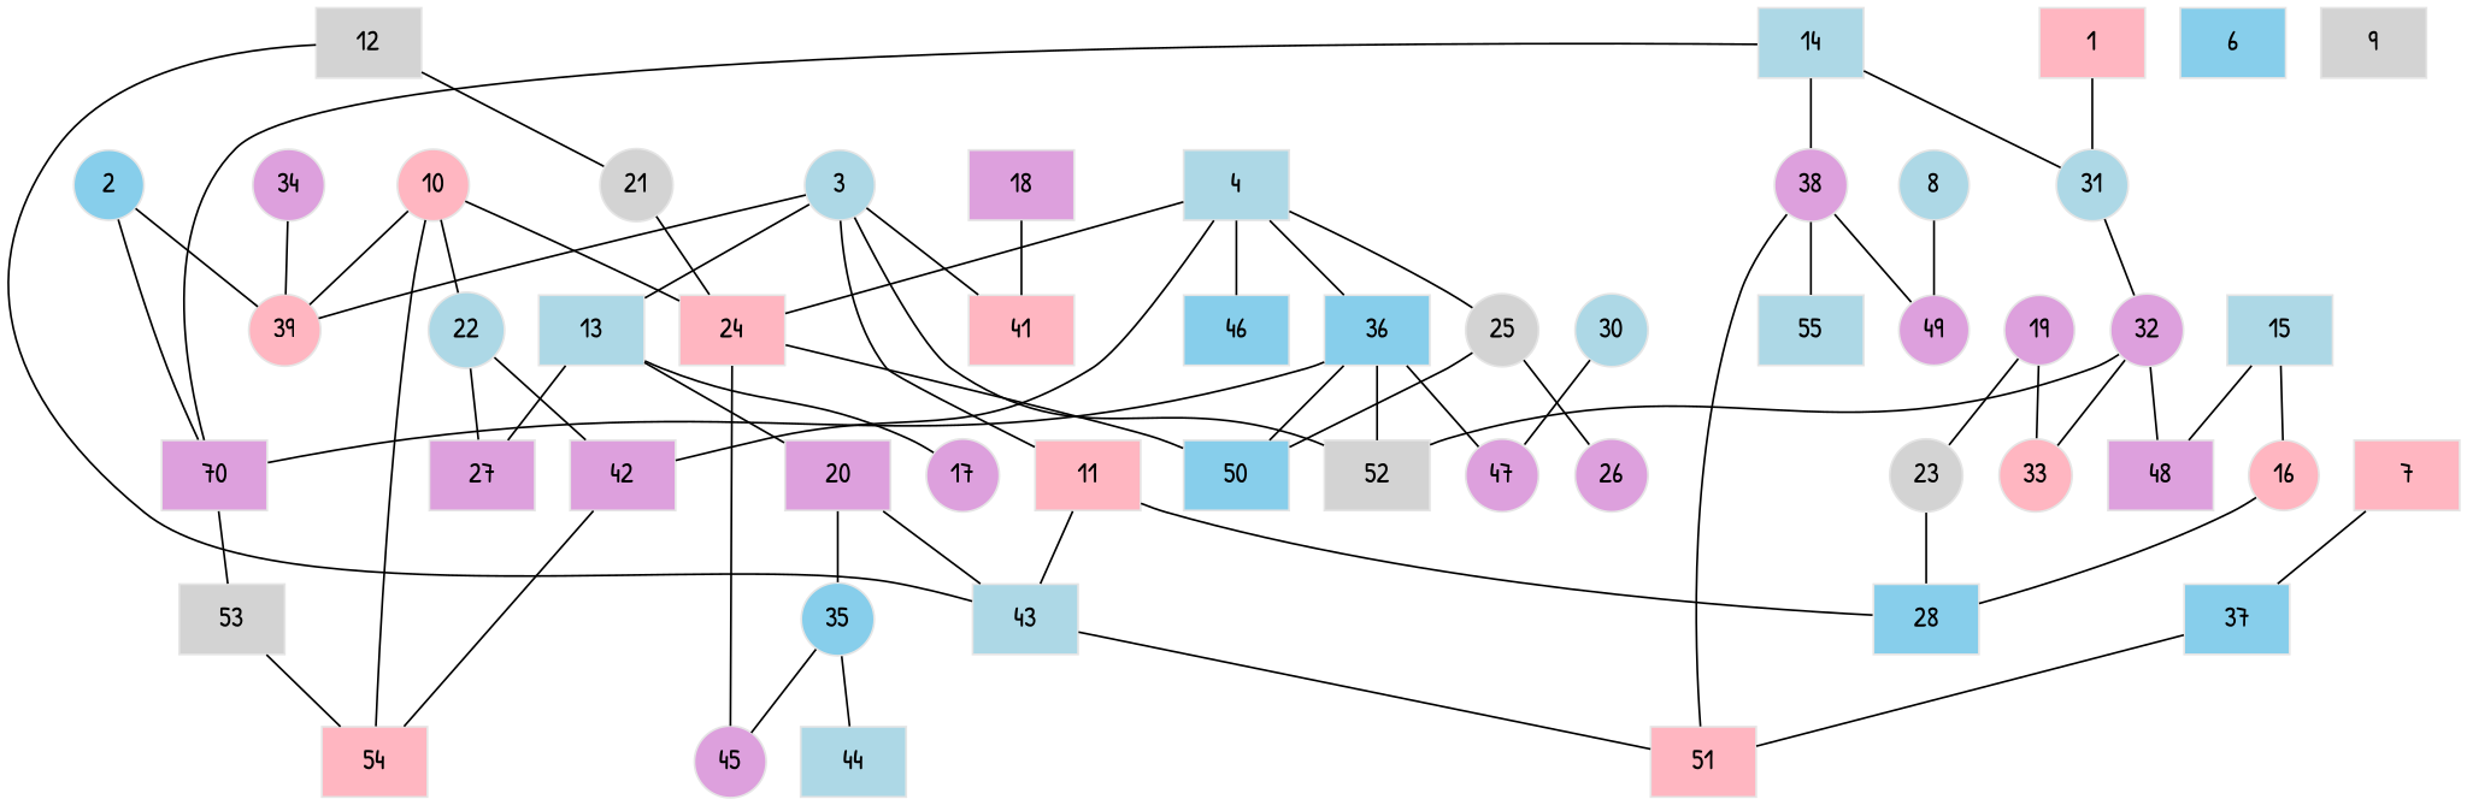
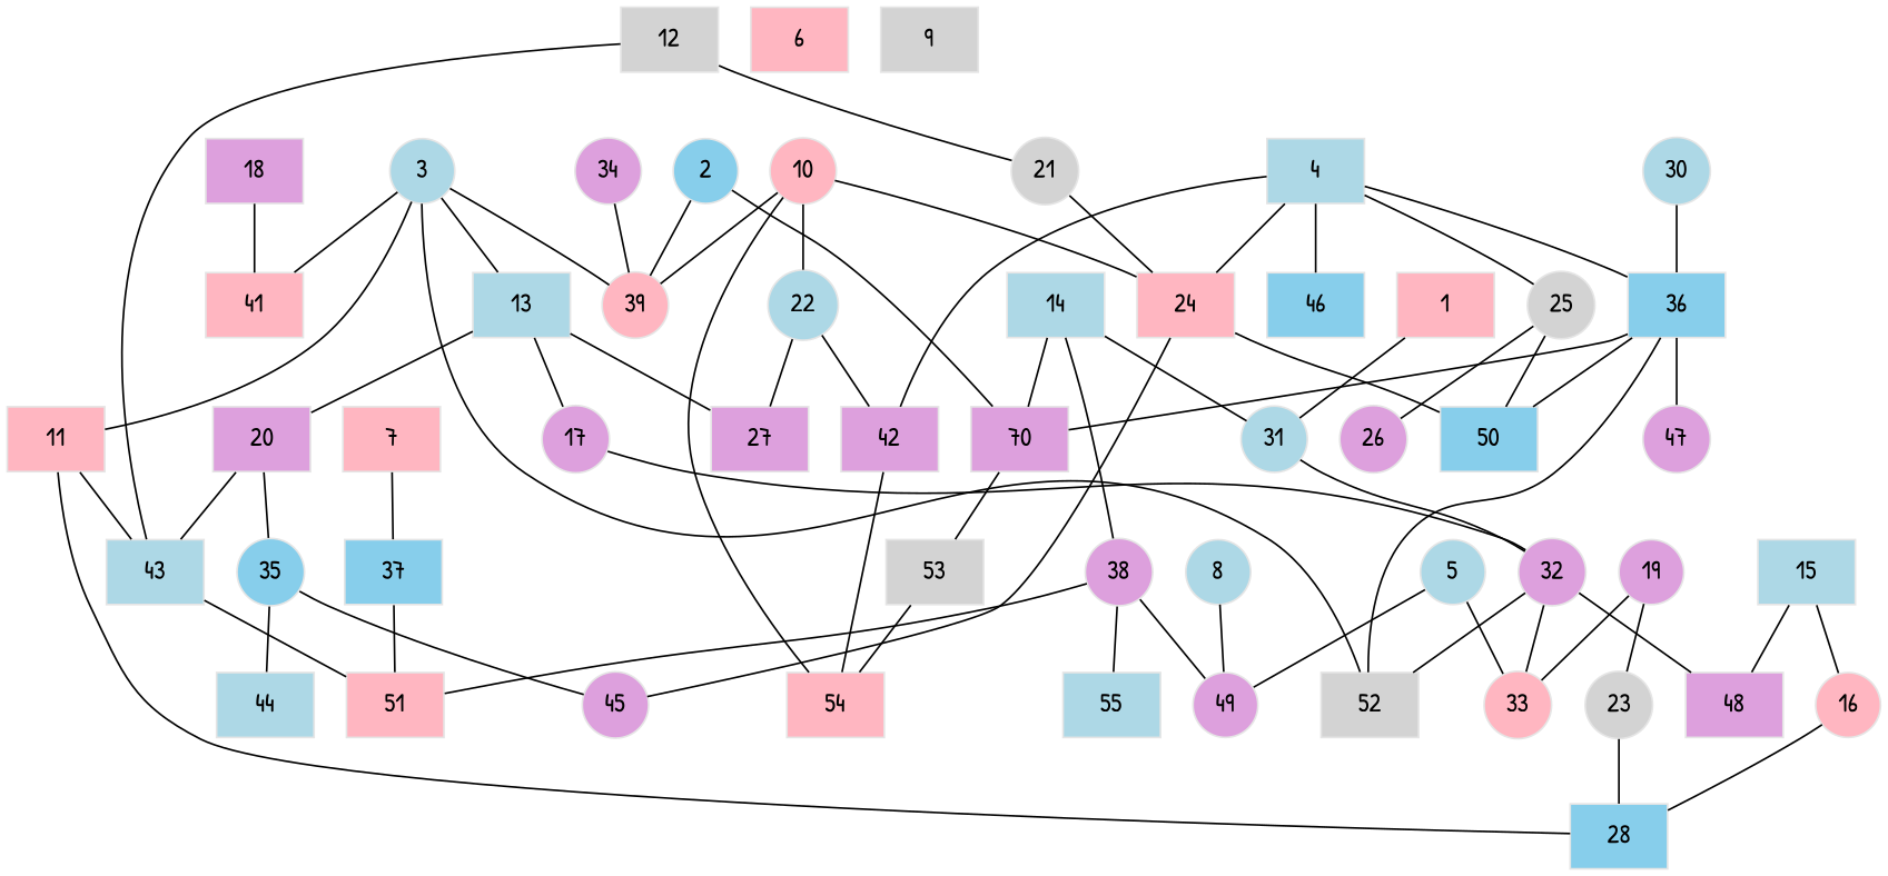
  graph {
    fontname="Patrick Hand"
    node [color=gray90 fillcolor=plum fontname="Patrick Hand" shape=box style=filled]
    edge [fontname="Patrick Hand"]
    1 [fillcolor=lightpink]
    31 [fillcolor=lightblue shape=circle]
    32 [shape=circle]
    2 [fillcolor=skyblue shape=circle]
    39 [fillcolor=lightpink shape=circle]
    n6 [label=70]
    53 [fillcolor=lightgrey]
    3 [fillcolor=lightblue shape=circle]
    11 [fillcolor=lightpink]
    13 [fillcolor=lightblue]
    41 [fillcolor=lightpink]
    52 [fillcolor=lightgrey]
    28 [fillcolor=skyblue]
    43 [fillcolor=lightblue]
    17 [shape=circle]
    20
    27
    4 [fillcolor=lightblue]
    24 [fillcolor=lightpink]
    25 [fillcolor=lightgrey shape=circle]
    36 [fillcolor=skyblue]
    42
    46 [fillcolor=skyblue]
    45 [shape=circle]
    50 [fillcolor=skyblue]
    26 [shape=circle]
    47 [shape=circle]
    54 [fillcolor=lightpink]
+   5 [fillcolor=lightblue shape=circle]
    33 [fillcolor=lightpink shape=circle]
    49 [shape=circle]
-   6 [fillcolor=skyblue]
+   6 [fillcolor=lightpink]
    7 [fillcolor=lightpink]
    37 [fillcolor=skyblue]
    51 [fillcolor=lightpink]
    8 [fillcolor=lightblue shape=circle]
    9 [fillcolor=lightgrey]
    10 [fillcolor=lightpink shape=circle]
    22 [fillcolor=lightblue shape=circle]
    12 [fillcolor=lightgrey]
    21 [fillcolor=lightgrey shape=circle]
    35 [fillcolor=skyblue shape=circle]
    14 [fillcolor=lightblue]
    38 [shape=circle]
    55 [fillcolor=lightblue]
    15 [fillcolor=lightblue]
    16 [fillcolor=lightpink shape=circle]
    48
    18
    19 [shape=circle]
    23 [fillcolor=lightgrey shape=circle]
    44 [fillcolor=lightblue]
    30 [fillcolor=lightblue shape=circle]
    34 [shape=circle]
    1 -- 31
    31 -- 32
    32 -- 52
    32 -- 33
    32 -- 48
    2 -- 39
    2 -- n6
    n6 -- 53
    53 -- 54
    3 -- 39
    3 -- 11
    3 -- 13
    3 -- 41
    3 -- 52
    11 -- 28
    11 -- 43
    13 -- 17
    13 -- 20
    13 -- 27
    43 -- 51
+   17 -- 32
    20 -- 43
    20 -- 35
    4 -- 24
    4 -- 25
    4 -- 36
    4 -- 42
    4 -- 46
    24 -- 45
    24 -- 50
    25 -- 50
    25 -- 26
    36 -- n6
    36 -- 52
    36 -- 50
    36 -- 47
    42 -- 54
+   5 -- 33
+   5 -- 49
    7 -- 37
    37 -- 51
    8 -- 49
    10 -- 39
    10 -- 24
    10 -- 54
    10 -- 22
    22 -- 27
    22 -- 42
    12 -- 43
    12 -- 21
    21 -- 24
    35 -- 45
    35 -- 44
    14 -- 31
    14 -- n6
    14 -- 38
    38 -- 49
    38 -- 51
    38 -- 55
    15 -- 16
    15 -- 48
    16 -- 28
    18 -- 41
    19 -- 33
    19 -- 23
    23 -- 28
-   30 -- 47
+   30 -- 36
    34 -- 39
  }
